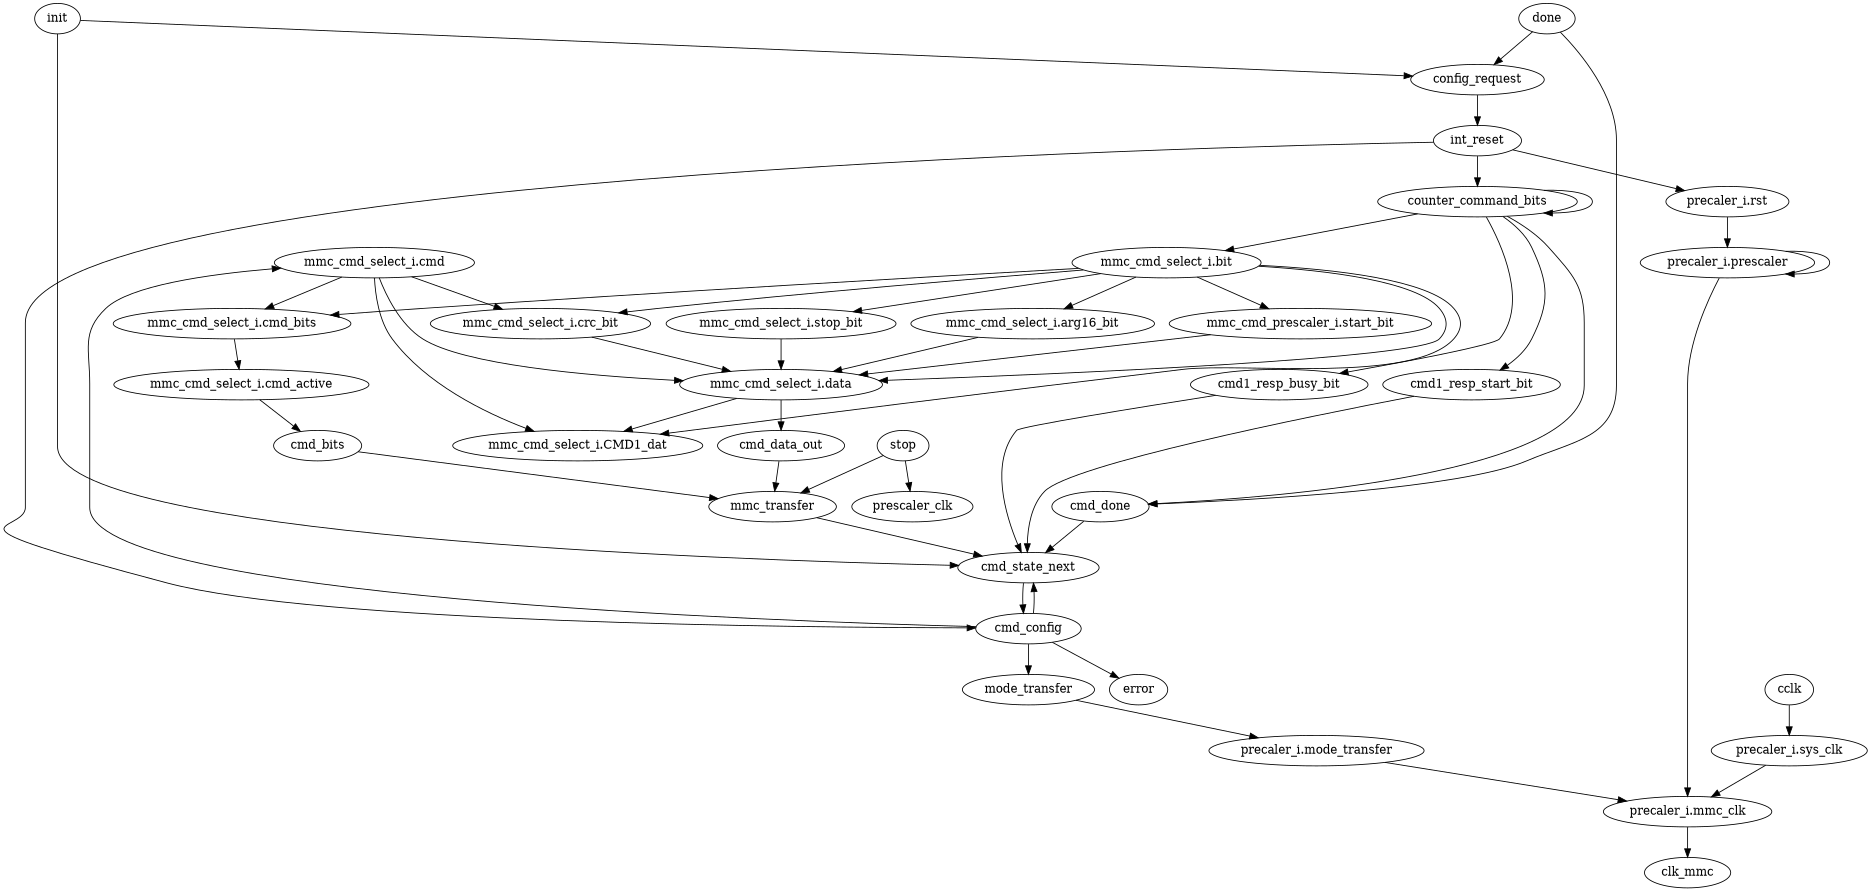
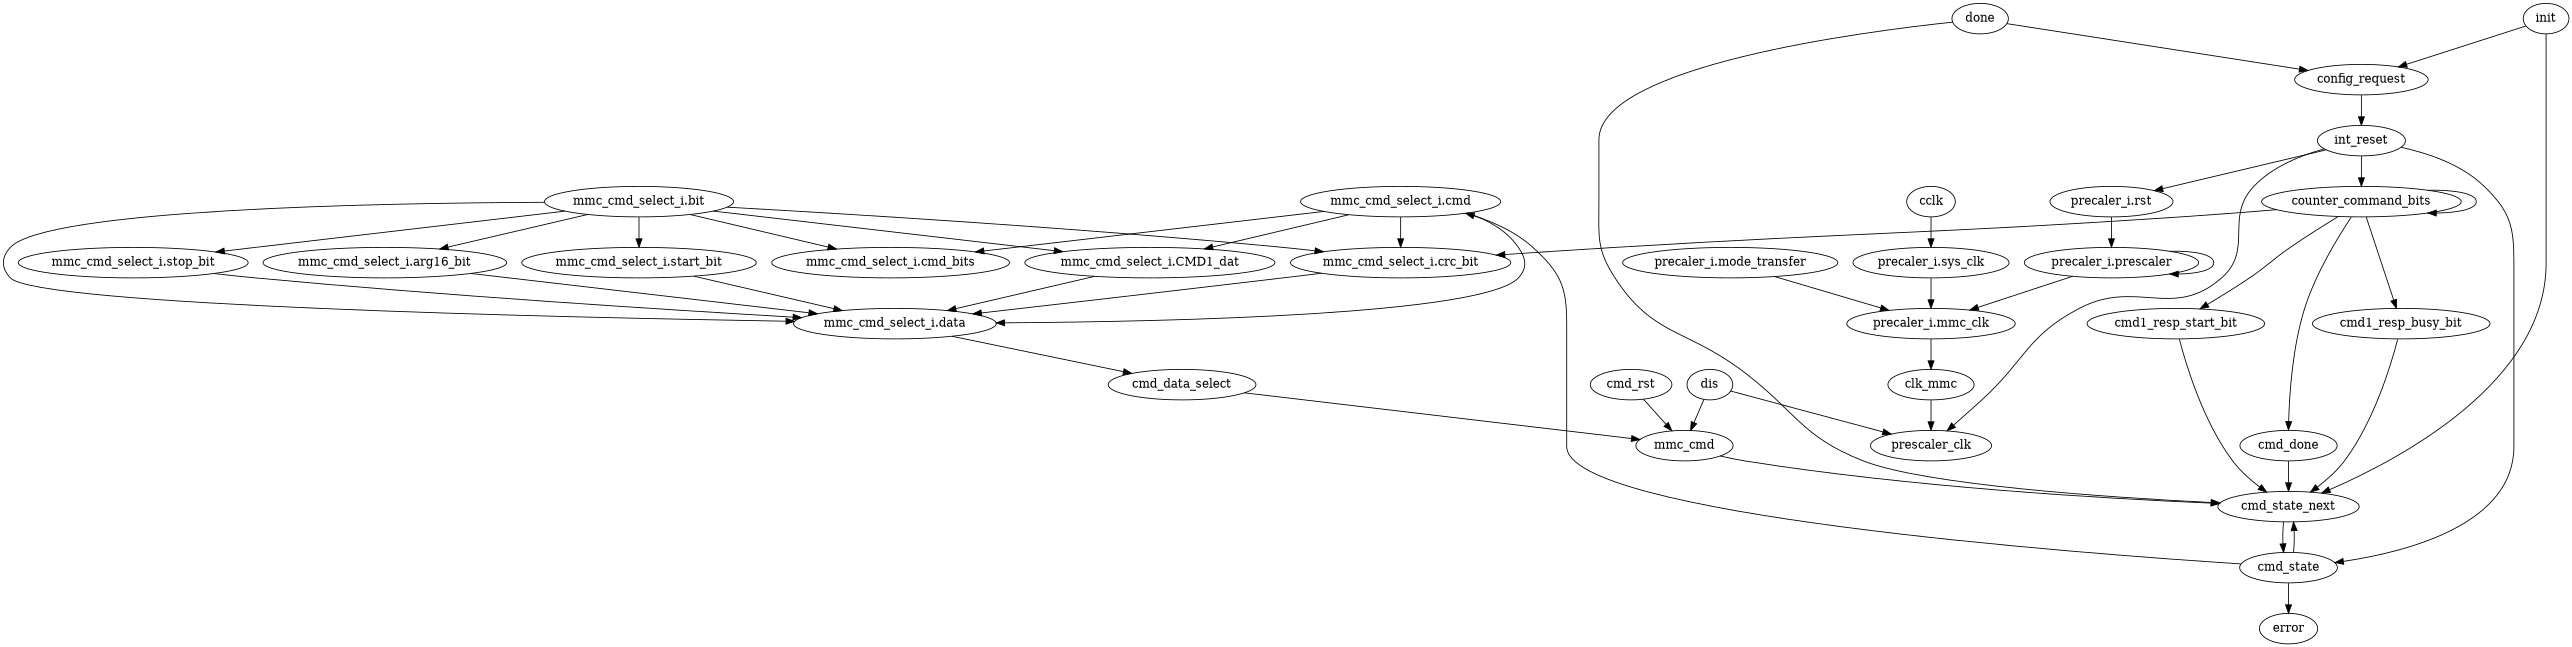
  digraph {
    edge [weight=1.0]
    "mmc_cmd_select_i.cmd"
    "mmc_cmd_select_i.crc_bit"
    "mmc_cmd_select_i.CMD1_dat"
    "mmc_cmd_select_i.cmd_bits"
    "mmc_cmd_select_i.data"
-   "mmc_cmd_select_i.cmd_active"
-   cmd_data_out
-   cmd_bits
-   mmc_cmd [label=mmc_transfer]
+   cmd_data_out [label=cmd_data_select]
+   cmd_bits [label=cmd_rst]
+   mmc_cmd
    int_reset
    "precaler_i.rst"
    n12 [label=prescaler_clk]
    counter_command_bits
-   cmd_state [label=cmd_config]
+   cmd_state
    "precaler_i.prescaler"
    "mmc_cmd_select_i.bit"
    cmd_done
    cmd1_resp_busy_bit
    cmd1_resp_start_bit
-   mode_transfer
    cmd_state_next
    error
    "precaler_i.mmc_clk"
    "mmc_cmd_select_i.stop_bit"
    "mmc_cmd_select_i.arg16_bit"
-   "mmc_cmd_select_i.start_bit" [label="mmc_cmd_prescaler_i.start_bit"]
+   "mmc_cmd_select_i.start_bit"
    "precaler_i.mode_transfer"
    clk_mmc
    done
    config_request
    init
    cclk
    "precaler_i.sys_clk"
-   dis [label=stop]
+   dis
    "mmc_cmd_select_i.cmd" -> "mmc_cmd_select_i.crc_bit"
    "mmc_cmd_select_i.cmd" -> "mmc_cmd_select_i.CMD1_dat"
    "mmc_cmd_select_i.cmd" -> "mmc_cmd_select_i.cmd_bits"
    "mmc_cmd_select_i.cmd" -> "mmc_cmd_select_i.data"
    "mmc_cmd_select_i.crc_bit" -> "mmc_cmd_select_i.data"
-   "mmc_cmd_select_i.data" -> "mmc_cmd_select_i.CMD1_dat"
-   "mmc_cmd_select_i.cmd_bits" -> "mmc_cmd_select_i.cmd_active"
+   "mmc_cmd_select_i.CMD1_dat" -> "mmc_cmd_select_i.data"
    "mmc_cmd_select_i.data" -> cmd_data_out
-   "mmc_cmd_select_i.cmd_active" -> cmd_bits
    cmd_data_out -> mmc_cmd
    cmd_bits -> mmc_cmd
    mmc_cmd -> cmd_state_next [weight=2.0]
    int_reset -> "precaler_i.rst"
+   int_reset -> n12
    int_reset -> counter_command_bits [weight=2.0]
    int_reset -> cmd_state [weight=2.0]
    "precaler_i.rst" -> "precaler_i.prescaler" [weight=2.0]
    counter_command_bits -> counter_command_bits
-   counter_command_bits -> "mmc_cmd_select_i.bit"
+   counter_command_bits -> "mmc_cmd_select_i.crc_bit"
    counter_command_bits -> cmd_done
    counter_command_bits -> cmd1_resp_busy_bit
    counter_command_bits -> cmd1_resp_start_bit
    cmd_state -> "mmc_cmd_select_i.cmd"
-   cmd_state -> mode_transfer
    cmd_state -> cmd_state_next [weight=12.0]
    cmd_state -> error
    "precaler_i.prescaler" -> "precaler_i.prescaler"
    "precaler_i.prescaler" -> "precaler_i.mmc_clk"
    "mmc_cmd_select_i.bit" -> "mmc_cmd_select_i.crc_bit"
    "mmc_cmd_select_i.bit" -> "mmc_cmd_select_i.CMD1_dat"
    "mmc_cmd_select_i.bit" -> "mmc_cmd_select_i.cmd_bits"
    "mmc_cmd_select_i.bit" -> "mmc_cmd_select_i.data"
    "mmc_cmd_select_i.bit" -> "mmc_cmd_select_i.stop_bit"
    "mmc_cmd_select_i.bit" -> "mmc_cmd_select_i.arg16_bit"
    "mmc_cmd_select_i.bit" -> "mmc_cmd_select_i.start_bit"
    cmd_done -> cmd_state_next [weight=7.0]
    cmd1_resp_busy_bit -> cmd_state_next
    cmd1_resp_start_bit -> cmd_state_next
-   mode_transfer -> "precaler_i.mode_transfer"
    cmd_state_next -> cmd_state
    "precaler_i.mmc_clk" -> clk_mmc
    "mmc_cmd_select_i.stop_bit" -> "mmc_cmd_select_i.data"
    "mmc_cmd_select_i.arg16_bit" -> "mmc_cmd_select_i.data"
    "mmc_cmd_select_i.start_bit" -> "mmc_cmd_select_i.data"
    "precaler_i.mode_transfer" -> "precaler_i.mmc_clk"
-   done -> cmd_done
+   clk_mmc -> n12
+   done -> cmd_state_next
    done -> config_request
    config_request -> int_reset
    init -> cmd_state_next [weight=2.0]
    init -> config_request
    cclk -> "precaler_i.sys_clk"
    "precaler_i.sys_clk" -> "precaler_i.mmc_clk"
    dis -> mmc_cmd
    dis -> n12
  }
